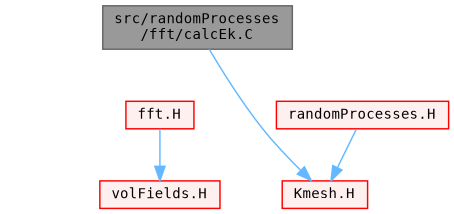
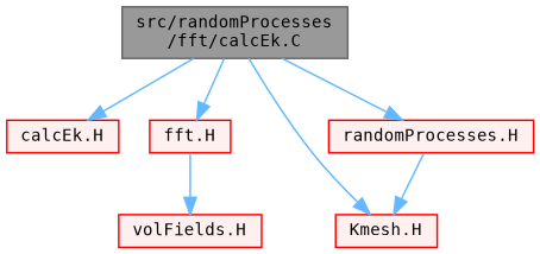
  digraph {
    fontname="DejaVu Sans Mono"
    node [color=red fillcolor="#FFF0F0" fontname="DejaVu Sans Mono" fontsize=10 shape=box style=filled]
    edge [color=steelblue1 fontname="DejaVu Sans Mono" fontsize=10 labelfontname=Helvetica labelfontsize=10 style=solid]
    n1 [color=gray40 fillcolor=grey60 fontcolor=black height=0.2 label="src/randomProcesses\l/fft/calcEk.C" width=0.4]
+   n2 [height=0.2 label="calcEk.H" width=0.4]
    n3 [height=0.2 label="fft.H" width=0.4]
    n4 [height=0.2 label="Kmesh.H" width=0.4]
    n5 [height=0.2 label="randomProcesses.H" width=0.4]
    n6 [height=0.2 label="volFields.H" width=0.4]
+   n1 -> n2
+   n1 -> n3
    n1 -> n4
+   n1 -> n5
    n3 -> n6
    n5 -> n4
  }
